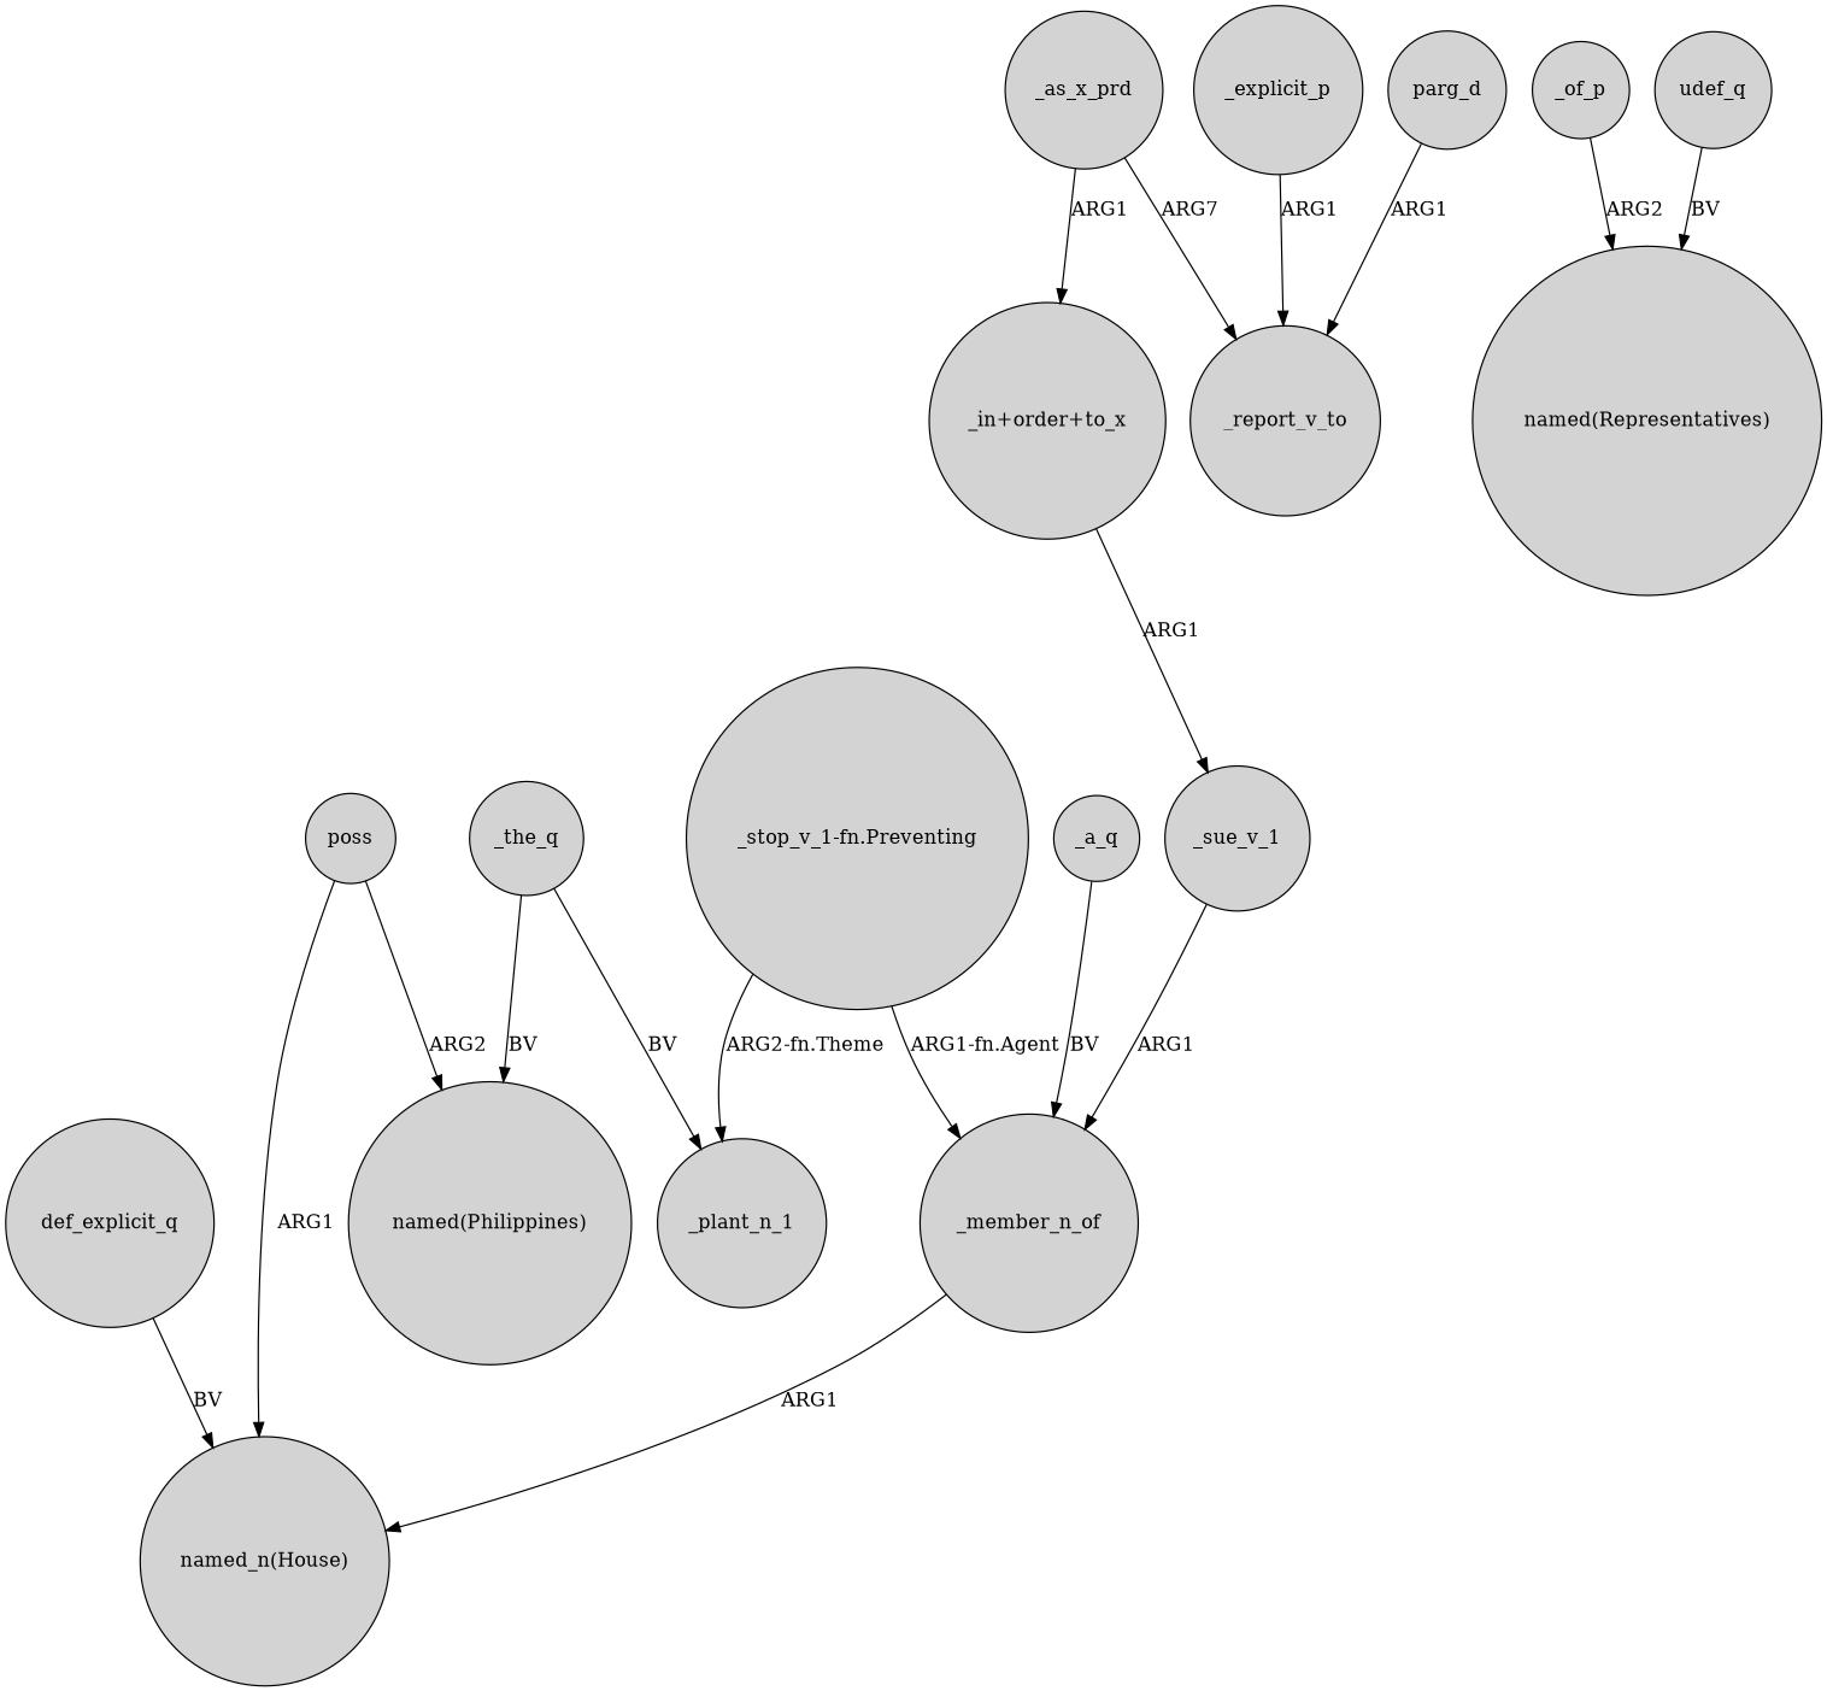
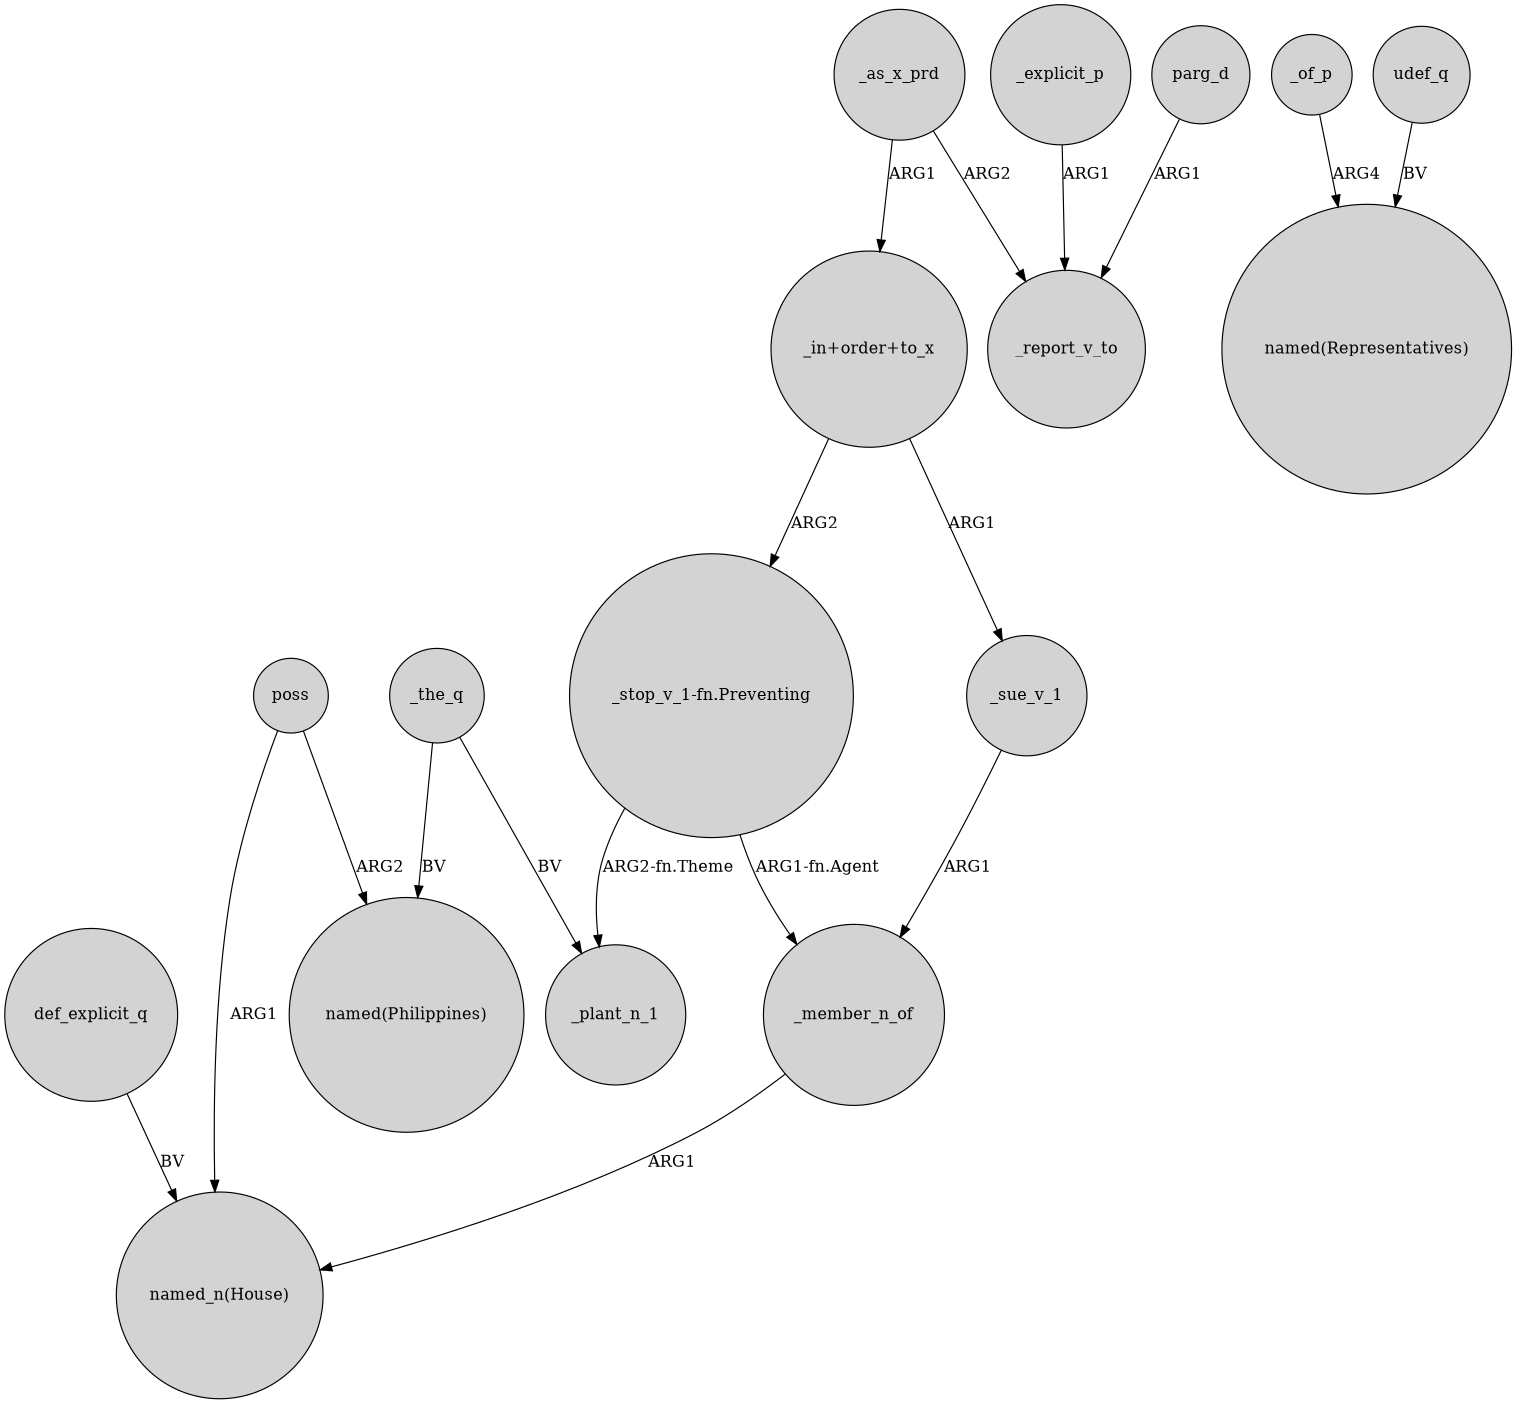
  digraph {
    node [shape=circle style=filled]
    def_explicit_q
    "named_n(House)"
    "_stop_v_1-fn.Preventing"
    _member_n_of
    _plant_n_1
    _of_p
    "named(Representatives)"
    _as_x_prd
    "_in+order+to_x"
    _report_v_to
    _sue_v_1
    _the_q
    "named(Philippines)"
    poss
    n15 [label=_explicit_p]
    parg_d
    udef_q
-   _a_q
    def_explicit_q -> "named_n(House)" [label=BV]
    "_stop_v_1-fn.Preventing" -> _member_n_of [label="ARG1-fn.Agent"]
    "_stop_v_1-fn.Preventing" -> _plant_n_1 [label="ARG2-fn.Theme"]
    _member_n_of -> "named_n(House)" [label=ARG1]
-   _of_p -> "named(Representatives)" [label=ARG2]
+   _of_p -> "named(Representatives)" [label=ARG4]
    _as_x_prd -> "_in+order+to_x" [label=ARG1]
-   _as_x_prd -> _report_v_to [label=ARG7]
+   _as_x_prd -> _report_v_to [label=ARG2]
+   "_in+order+to_x" -> "_stop_v_1-fn.Preventing" [label=ARG2]
    "_in+order+to_x" -> _sue_v_1 [label=ARG1]
    _sue_v_1 -> _member_n_of [label=ARG1]
    _the_q -> _plant_n_1 [label=BV]
    _the_q -> "named(Philippines)" [label=BV]
    poss -> "named_n(House)" [label=ARG1]
    poss -> "named(Philippines)" [label=ARG2]
    n15 -> _report_v_to [label=ARG1]
    parg_d -> _report_v_to [label=ARG1]
    udef_q -> "named(Representatives)" [label=BV]
-   _a_q -> _member_n_of [label=BV]
  }
